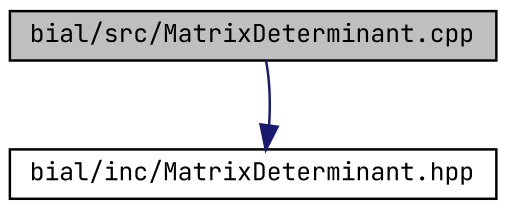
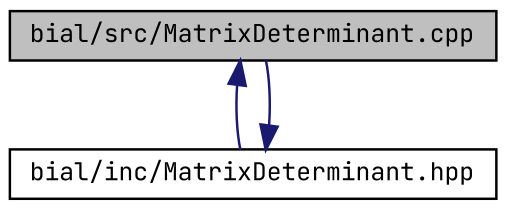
  digraph {
    fontname="JetBrains Mono"
    node [color=black fontname="JetBrains Mono" fontsize=10 shape=record style=filled]
    edge [color=midnightblue dir=back fontname="JetBrains Mono" fontsize=10 labelfontname=Helvetica labelfontsize=10 style=solid]
    n1 [fillcolor=grey75 fontcolor=black height=0.2 label="bial/src/MatrixDeterminant.cpp" width=0.4]
    n2 [fillcolor=white height=0.2 label="bial/inc/MatrixDeterminant.hpp" width=0.4]
+   n1 -> n2
    n2 -> n1
  }
